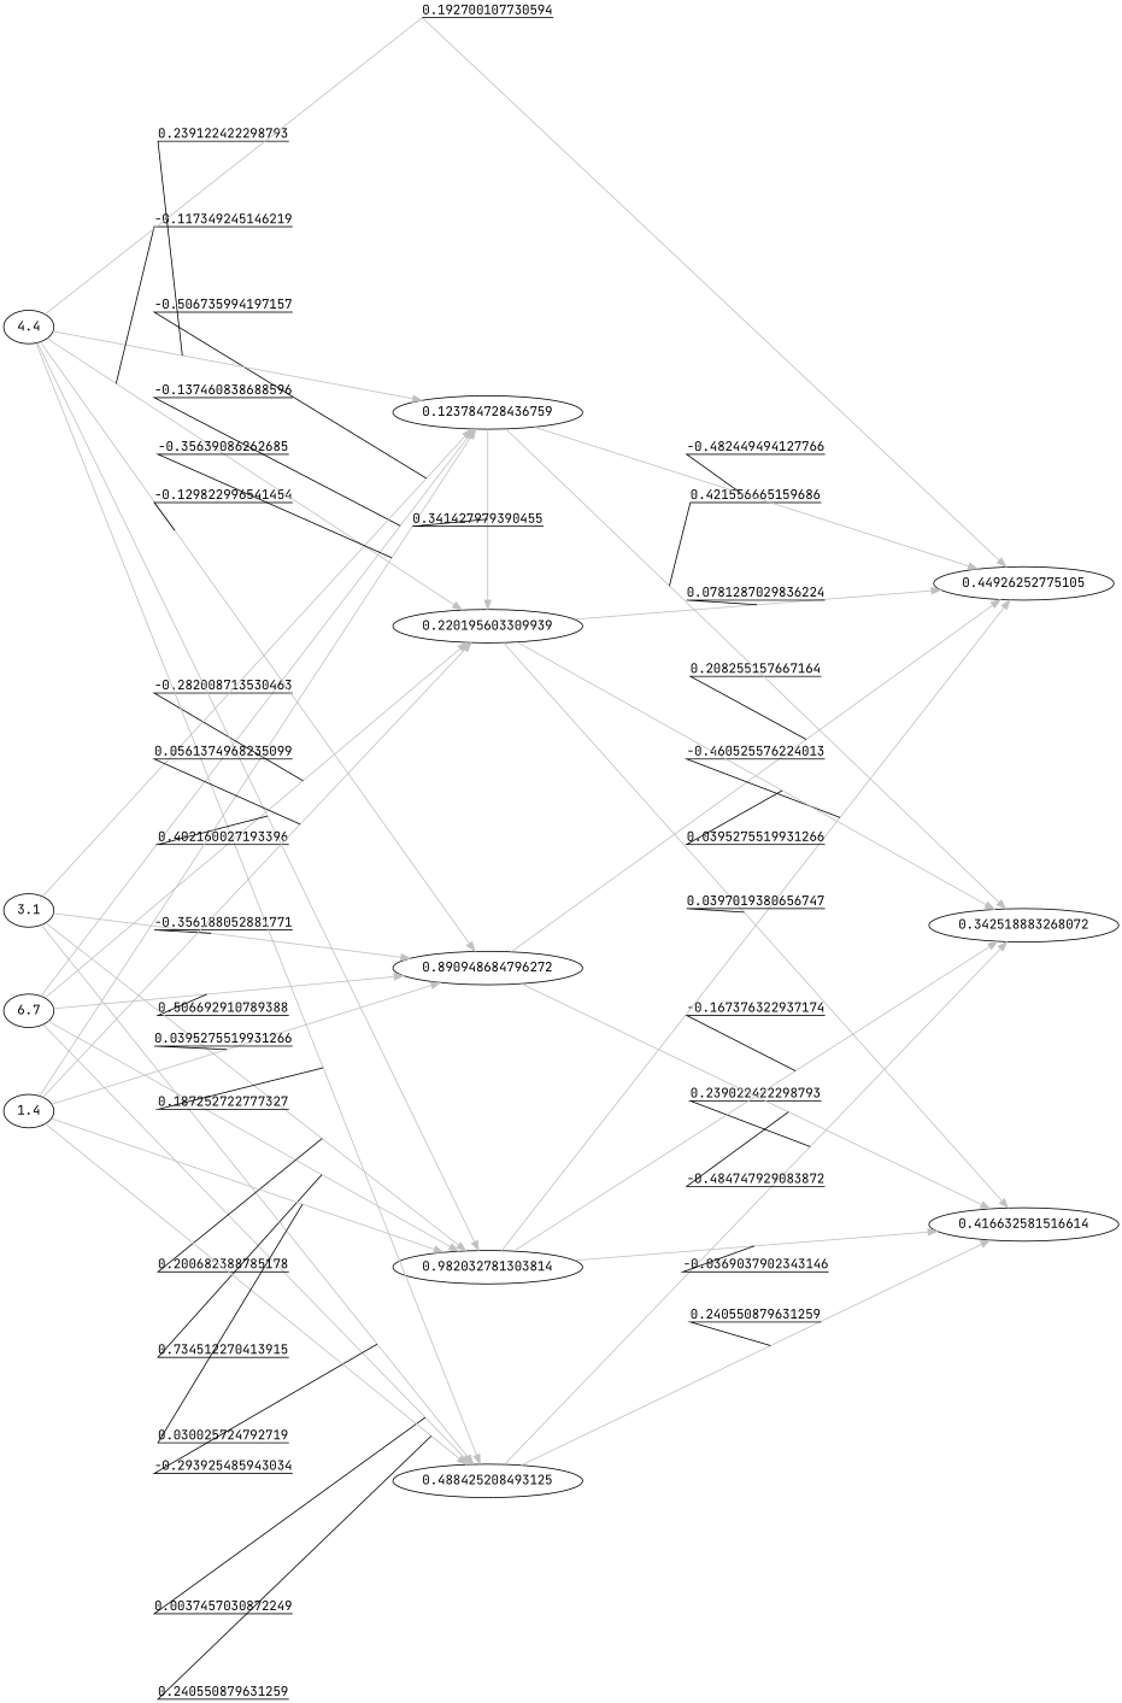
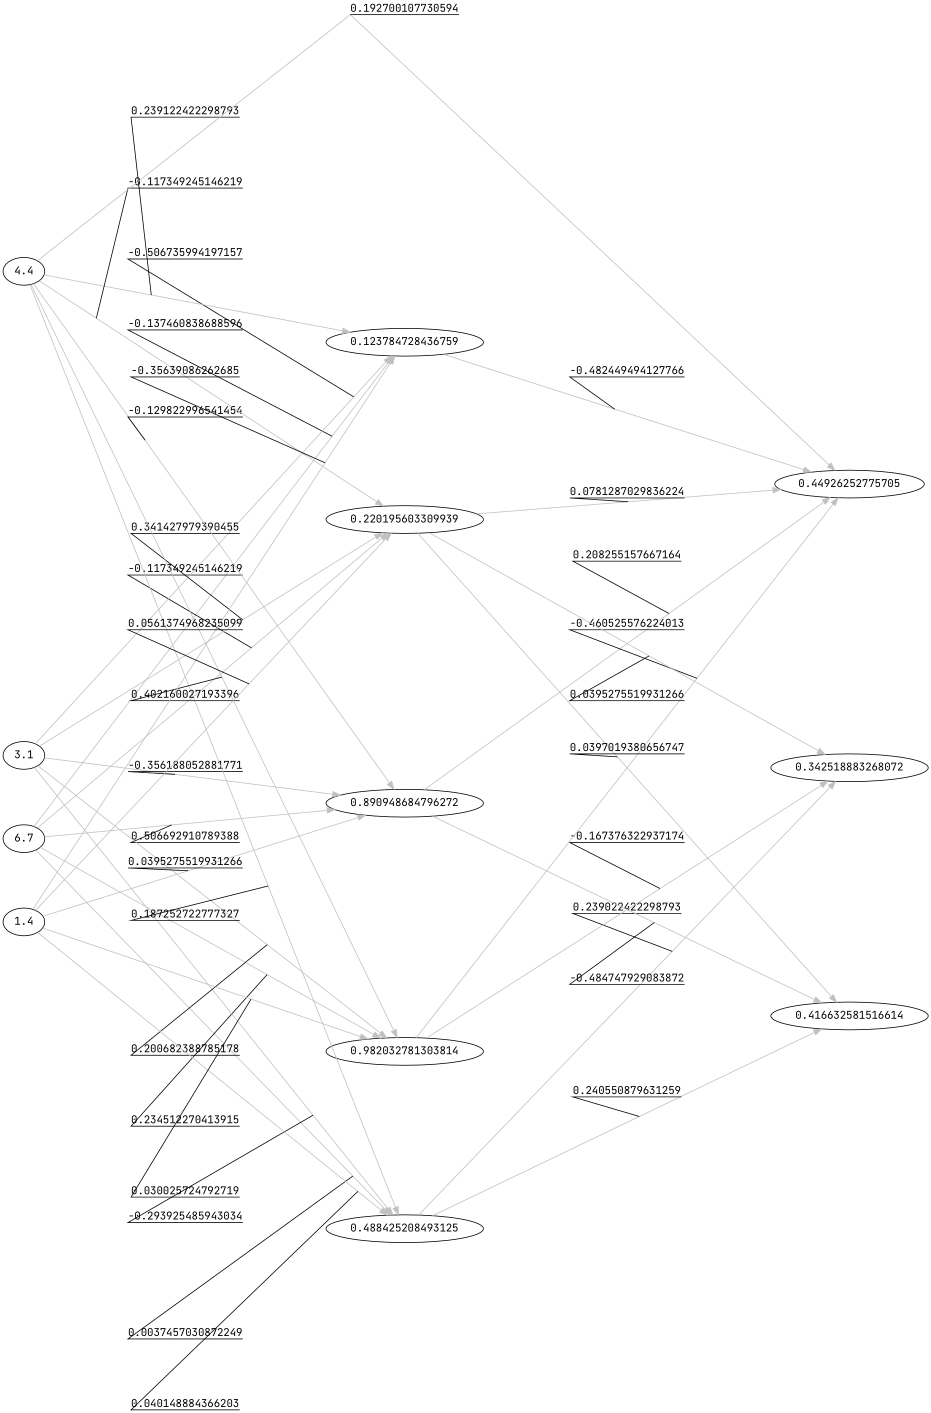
  digraph {
    fontname="JetBrains Mono"
    nodesep=1
    rankdir=LR
    ranksep=3
    splines=line
    node [fontname="JetBrains Mono"]
    edge [color=grey decorate=true fontname="JetBrains Mono"]
    6.7
    3.1
    4.4
    1.4
    0.488425208493125
    0.890948684796272
    n7 [label=0.982032781303814]
    0.123784728436759
    0.220195603309939
    0.342518883268072
    0.416632581516614
-   0.44926252775105
+   0.44926252775105 [label=0.44926252775705]
    subgraph sub_1 {
      rank=same
      6.7
      3.1
      4.4
      1.4
    }
    subgraph sub_2 {
      rank=same
      0.488425208493125
      0.890948684796272
      n7
      0.123784728436759
      0.220195603309939
    }
    subgraph sub_3 {
      rank=same
      0.342518883268072
      0.416632581516614
      0.44926252775105
    }
    6.7 -> 0.488425208493125 [label=0.0037457030872249]
    6.7 -> 0.890948684796272 [label=0.506692910789388]
-   6.7 -> n7 [label=0.734512270413915]
+   6.7 -> n7 [label=0.234512270413915]
    6.7 -> 0.123784728436759 [label=-0.137460838688596]
-   6.7 -> 0.220195603309939 [label=-0.282008713530463]
+   6.7 -> 0.220195603309939 [label=-0.117349245146219]
    3.1 -> 0.488425208493125 [label=-0.293925485943034]
    3.1 -> 0.890948684796272 [label=-0.356188052881771]
    3.1 -> n7 [label=0.200682388785178]
    3.1 -> 0.123784728436759 [label=-0.506735994197157]
-   0.123784728436759 -> 0.220195603309939 [label=0.341427979390455]
+   3.1 -> 0.220195603309939 [label=0.341427979390455]
    4.4 -> 0.488425208493125 [label=0.187252722777327]
    4.4 -> 0.890948684796272 [label=-0.129822996541454]
    4.4 -> n7 [label=0.402160027193396]
    4.4 -> 0.123784728436759 [label=0.239122422298793]
    4.4 -> 0.220195603309939 [label=-0.117349245146219]
    4.4 -> 0.44926252775105 [label=0.192700107730594]
-   1.4 -> 0.488425208493125 [label=0.240550879631259]
+   1.4 -> 0.488425208493125 [label=0.040148884366203]
    1.4 -> 0.890948684796272 [label=0.0395275519931266]
    1.4 -> n7 [label=0.030025724792719]
    1.4 -> 0.123784728436759 [label=-0.35639086262685]
    1.4 -> 0.220195603309939 [label=0.0561374968235099]
    0.488425208493125 -> 0.342518883268072 [label=0.239022422298793]
    0.488425208493125 -> 0.416632581516614 [label=0.240550879631259]
    0.890948684796272 -> 0.416632581516614 [label=-0.484747929083872]
    0.890948684796272 -> 0.44926252775105 [label=0.208255157667164]
    n7 -> 0.342518883268072 [label=-0.167376322937174]
-   n7 -> 0.416632581516614 [label=-0.0369037902343146]
    n7 -> 0.44926252775105 [label=-0.460525576224013]
-   0.123784728436759 -> 0.342518883268072 [label=0.421556665159686]
    0.123784728436759 -> 0.44926252775105 [label=-0.482449494127766]
    0.220195603309939 -> 0.342518883268072 [label=0.0395275519931266]
    0.220195603309939 -> 0.416632581516614 [label=0.0397019380656747]
    0.220195603309939 -> 0.44926252775105 [label=0.0781287029836224]
  }
